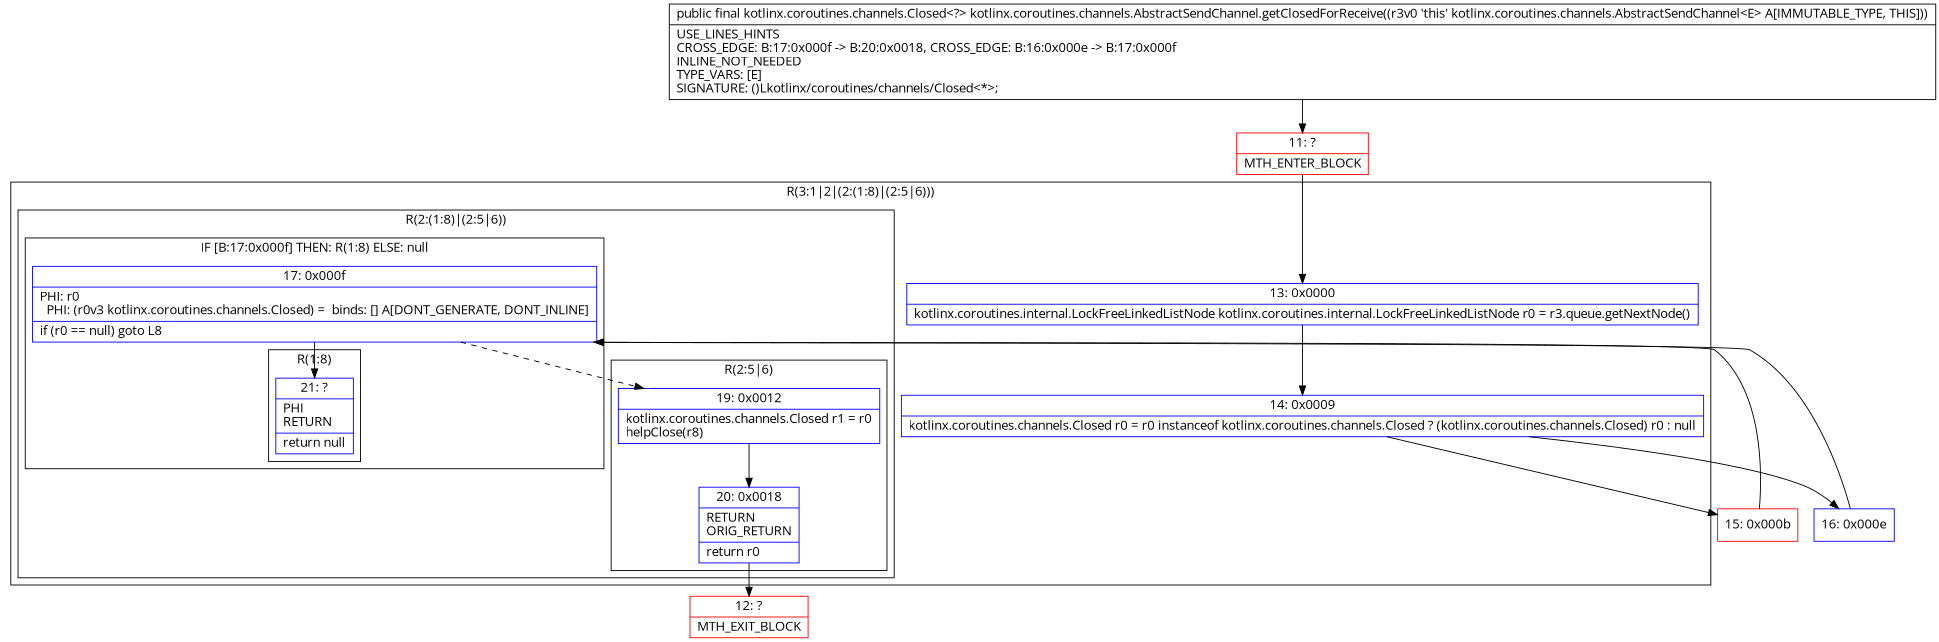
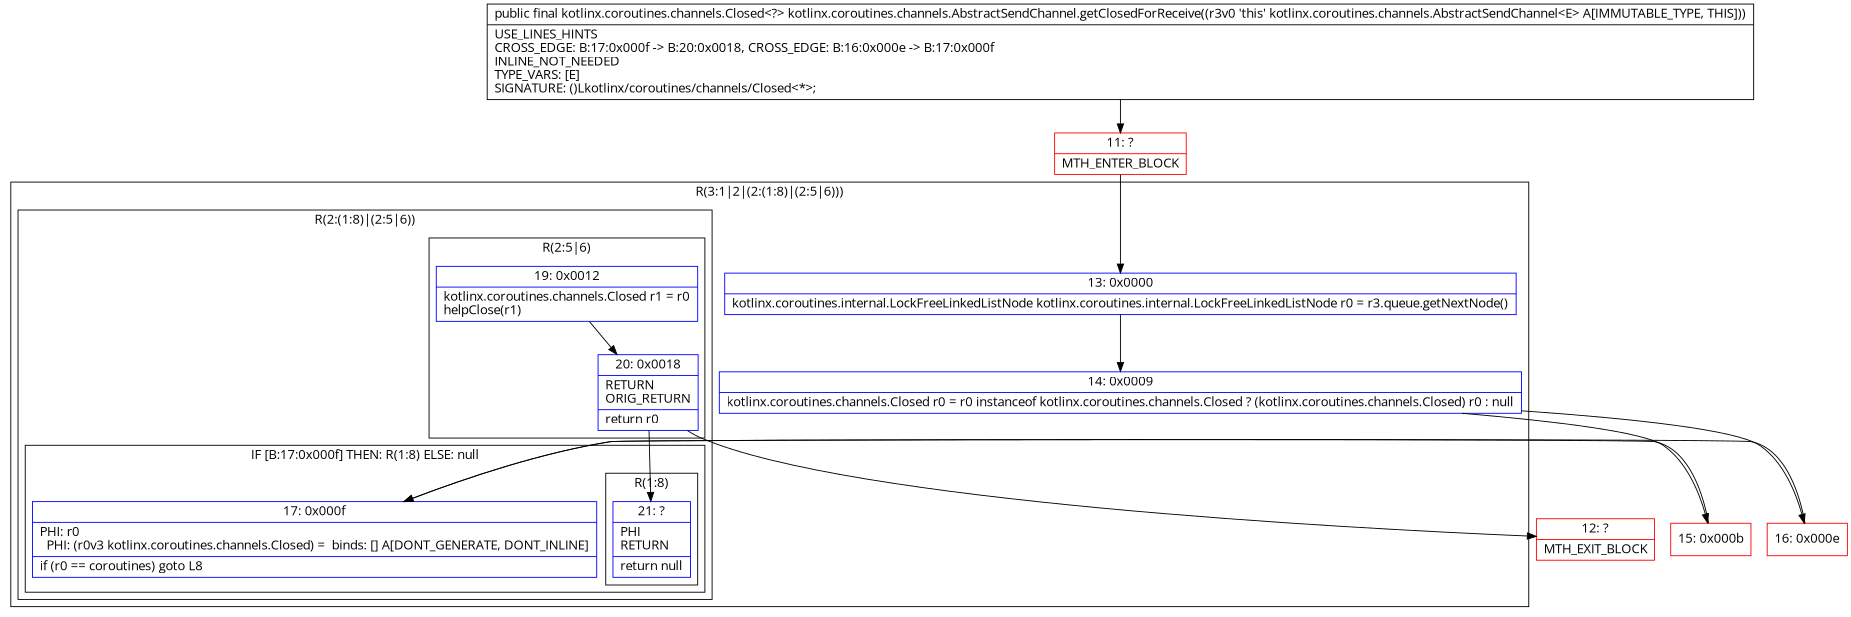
  digraph {
    fontname="Open Sans"
    node [color=blue fontname="Open Sans" shape=record]
    edge [fontname="Open Sans"]
    n1 [label="{21\:\ ?|PHI\lRETURN\l|return null\l}"]
-   n2 [label="{17\:\ 0x000f|PHI: r0 \l  PHI: (r0v3 kotlinx.coroutines.channels.Closed) =  binds: [] A[DONT_GENERATE, DONT_INLINE]\l|if (r0 == null) goto L8\l}"]
-   n3 [label="{19\:\ 0x0012|kotlinx.coroutines.channels.Closed r1 = r0\lhelpClose(r8)\l}"]
+   n2 [label="{17\:\ 0x000f|PHI: r0 \l  PHI: (r0v3 kotlinx.coroutines.channels.Closed) =  binds: [] A[DONT_GENERATE, DONT_INLINE]\l|if (r0 == coroutines) goto L8\l}"]
+   n3 [label="{19\:\ 0x0012|kotlinx.coroutines.channels.Closed r1 = r0\lhelpClose(r1)\l}"]
    n4 [label="{20\:\ 0x0018|RETURN\lORIG_RETURN\l|return r0\l}"]
    n5 [label="{13\:\ 0x0000|kotlinx.coroutines.internal.LockFreeLinkedListNode kotlinx.coroutines.internal.LockFreeLinkedListNode r0 = r3.queue.getNextNode()\l}"]
    n6 [label="{14\:\ 0x0009|kotlinx.coroutines.channels.Closed r0 = r0 instanceof kotlinx.coroutines.channels.Closed ? (kotlinx.coroutines.channels.Closed) r0 : null\l}"]
    n7 [color=red label="{12\:\ ?|MTH_EXIT_BLOCK\l}"]
    n8 [color=red label="{15\:\ 0x000b}"]
-   n9 [label="{16\:\ 0x000e}"]
+   n9 [color=red label="{16\:\ 0x000e}"]
    n10 [color=red label="{11\:\ ?|MTH_ENTER_BLOCK\l}"]
    n11 [label="{public final kotlinx.coroutines.channels.Closed\<?\> kotlinx.coroutines.channels.AbstractSendChannel.getClosedForReceive((r3v0 'this' kotlinx.coroutines.channels.AbstractSendChannel\<E\> A[IMMUTABLE_TYPE, THIS]))  | USE_LINES_HINTS\lCROSS_EDGE: B:17:0x000f \-\> B:20:0x0018, CROSS_EDGE: B:16:0x000e \-\> B:17:0x000f\lINLINE_NOT_NEEDED\lTYPE_VARS: [E]\lSIGNATURE: ()Lkotlinx\/coroutines\/channels\/Closed\<*\>;\l}" color=""]
    subgraph cluster_1 {
      label="R(3:1|2|(2:(1:8)|(2:5|6)))"
      n5
      n6
      subgraph cluster_2 {
        label="R(2:(1:8)|(2:5|6))"
        subgraph cluster_3 {
          label="IF [B:17:0x000f] THEN: R(1:8) ELSE: null"
          n2
          subgraph cluster_4 {
            label="R(1:8)"
            n1
          }
        }
        subgraph cluster_5 {
          label="R(2:5|6)"
          n3
          n4
        }
      }
    }
-   n2 -> n1
-   n2 -> n3 [style=dashed]
+   n4 -> n1
    n3 -> n4
    n4 -> n7
    n5 -> n6
    n6 -> n8
    n6 -> n9
    n8 -> n2
    n9 -> n2
    n10 -> n5
    n11 -> n10
  }
